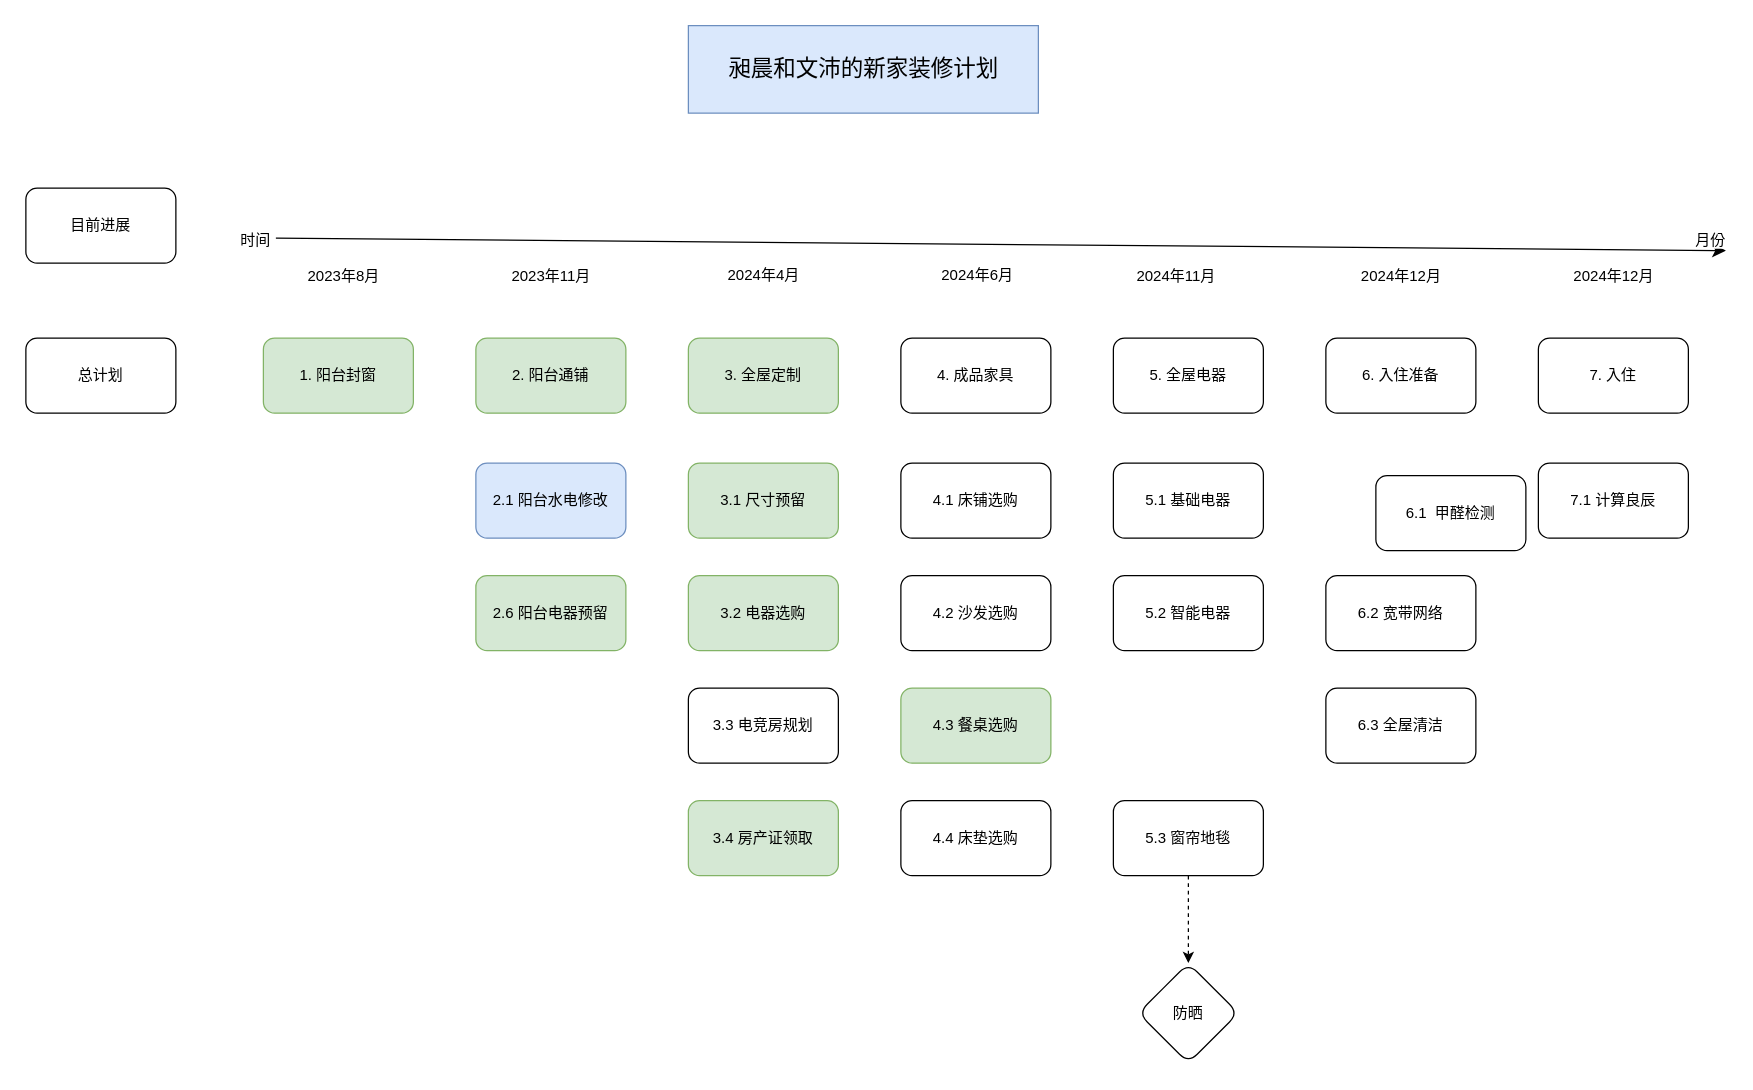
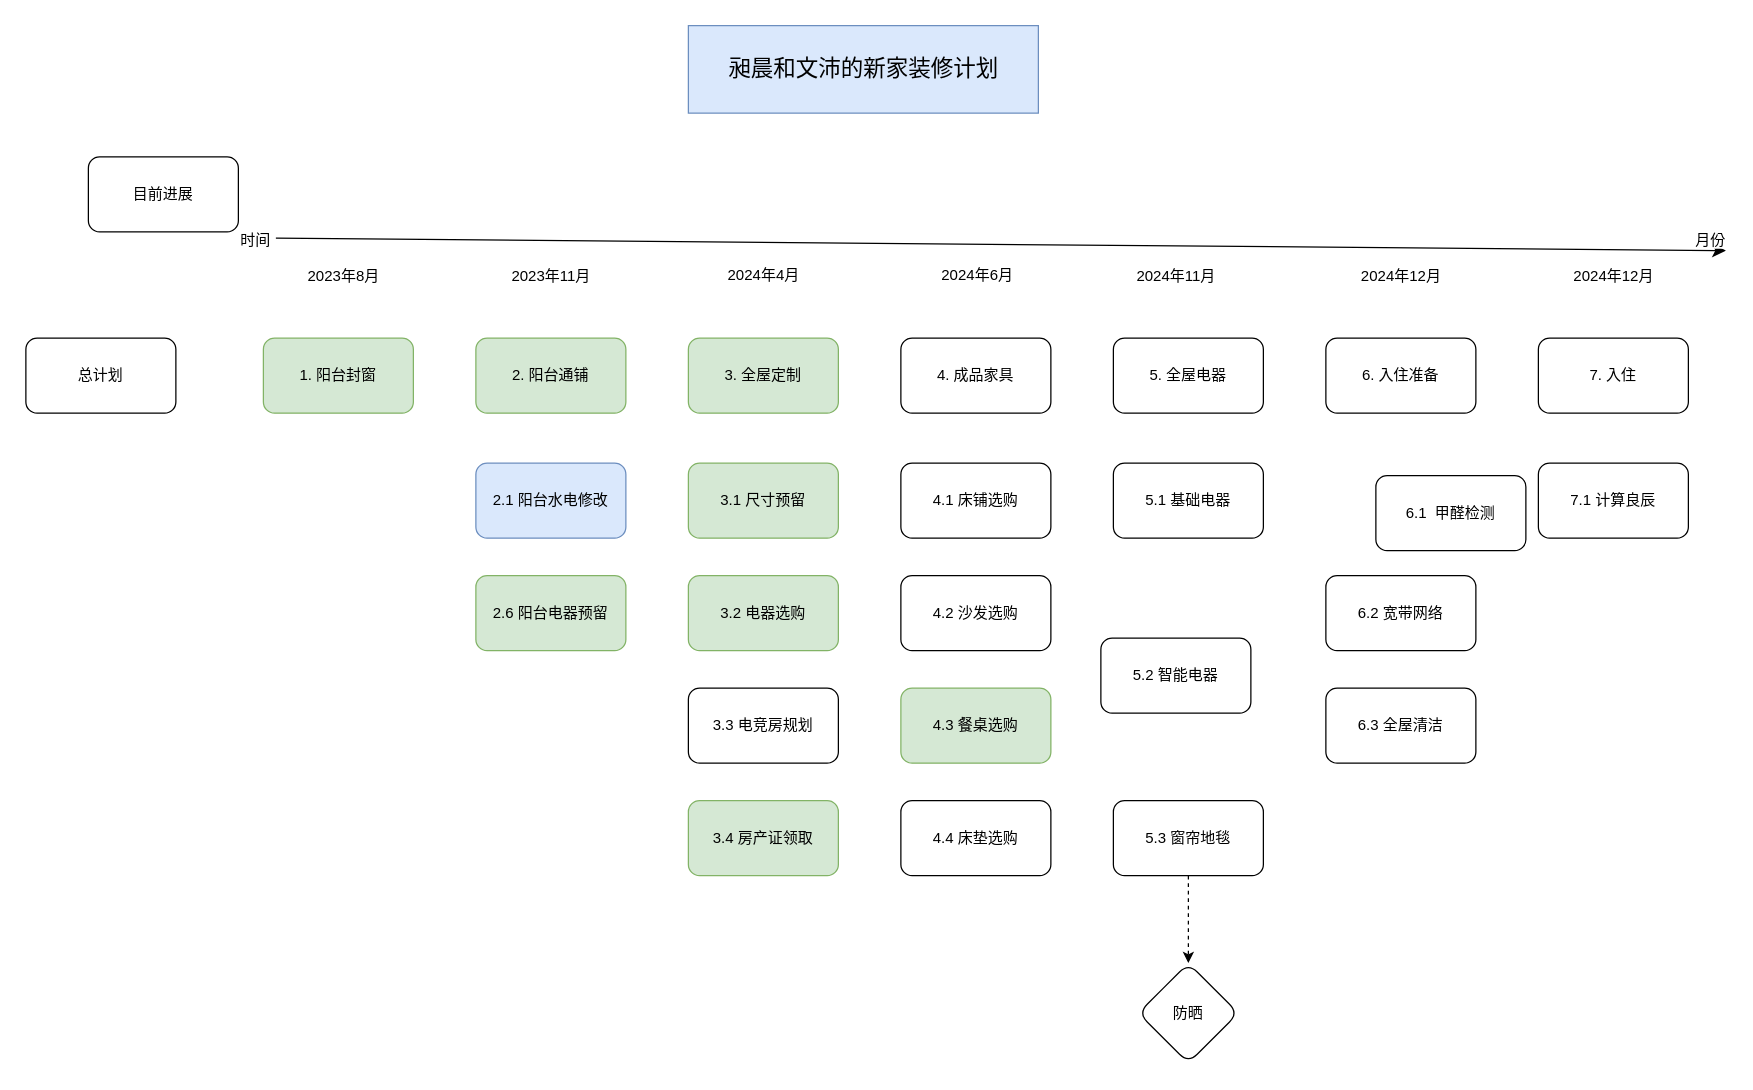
  <mxCell id="0" />
  <mxCell id="1" parent="0" />
  <mxCell id="2" value="&lt;font style=&quot;font-size: 18px;&quot;&gt;昶晨和文沛的新家装修计划&lt;/font&gt;" style="text;html=1;align=center;verticalAlign=middle;resizable=0;points=[];autosize=1;strokeColor=#6c8ebf;fillColor=#dae8fc;spacingLeft=20;spacingBottom=20;spacingRight=20;spacingTop=20;fontFamily=Georgia;" parent="1" vertex="1"><mxGeometry x="550" y="20" width="280" height="70" as="geometry" /></mxCell>
- <mxCell id="3" value="目前进展" style="rounded=1;whiteSpace=wrap;html=1;" parent="1" vertex="1"><mxGeometry x="20" y="150" width="120" height="60" as="geometry" /></mxCell>
+ <mxCell id="3" value="目前进展" style="rounded=1;whiteSpace=wrap;html=1;" parent="1" vertex="1"><mxGeometry x="70" y="125" width="120" height="60" as="geometry" /></mxCell>
  <mxCell id="4" value="总计划" style="rounded=1;whiteSpace=wrap;html=1;" parent="1" vertex="1"><mxGeometry x="20" y="270" width="120" height="60" as="geometry" /></mxCell>
  <mxCell id="5" value="1. 阳台封窗" style="rounded=1;whiteSpace=wrap;html=1;fillColor=#d5e8d4;strokeColor=#82b366;" parent="1" vertex="1"><mxGeometry x="210" y="270" width="120" height="60" as="geometry" /></mxCell>
  <mxCell id="6" value="2. 阳台通铺" style="rounded=1;whiteSpace=wrap;html=1;fillColor=#d5e8d4;strokeColor=#82b366;" parent="1" vertex="1"><mxGeometry x="380" y="270" width="120" height="60" as="geometry" /></mxCell>
  <mxCell id="7" value="3. 全屋定制" style="rounded=1;whiteSpace=wrap;html=1;fillColor=#d5e8d4;strokeColor=#82b366;" parent="1" vertex="1"><mxGeometry x="550" y="270" width="120" height="60" as="geometry" /></mxCell>
  <mxCell id="8" value="4. 成品家具" style="rounded=1;whiteSpace=wrap;html=1;" parent="1" vertex="1"><mxGeometry x="720" y="270" width="120" height="60" as="geometry" /></mxCell>
  <mxCell id="9" value="5. 全屋电器" style="rounded=1;whiteSpace=wrap;html=1;" parent="1" vertex="1"><mxGeometry x="890" y="270" width="120" height="60" as="geometry" /></mxCell>
  <mxCell id="10" value="6. 入住准备" style="rounded=1;whiteSpace=wrap;html=1;" parent="1" vertex="1"><mxGeometry x="1060" y="270" width="120" height="60" as="geometry" /></mxCell>
  <mxCell id="11" value="2.1 阳台水电修改" style="rounded=1;whiteSpace=wrap;html=1;fillColor=#dae8fc;strokeColor=#6c8ebf;" parent="1" vertex="1"><mxGeometry x="380" y="370" width="120" height="60" as="geometry" /></mxCell>
  <mxCell id="12" value="2.6 阳台电器预留" style="rounded=1;whiteSpace=wrap;html=1;fillColor=#d5e8d4;strokeColor=#82b366;" parent="1" vertex="1"><mxGeometry x="380" y="460" width="120" height="60" as="geometry" /></mxCell>
  <mxCell id="13" value="4.1 床铺选购" style="rounded=1;whiteSpace=wrap;html=1;" parent="1" vertex="1"><mxGeometry x="720" y="370" width="120" height="60" as="geometry" /></mxCell>
  <mxCell id="14" value="3.1 尺寸预留" style="rounded=1;whiteSpace=wrap;html=1;fillColor=#d5e8d4;strokeColor=#82b366;" parent="1" vertex="1"><mxGeometry x="550" y="370" width="120" height="60" as="geometry" /></mxCell>
  <mxCell id="15" value="3.2 电器选购" style="rounded=1;whiteSpace=wrap;html=1;fillColor=#d5e8d4;strokeColor=#82b366;" parent="1" vertex="1"><mxGeometry x="550" y="460" width="120" height="60" as="geometry" /></mxCell>
  <mxCell id="16" value="4.2 沙发选购" style="rounded=1;whiteSpace=wrap;html=1;" parent="1" vertex="1"><mxGeometry x="720" y="460" width="120" height="60" as="geometry" /></mxCell>
  <mxCell id="17" value="4.3 餐桌选购" style="rounded=1;whiteSpace=wrap;html=1;fillColor=#d5e8d4;strokeColor=#82b366;" parent="1" vertex="1"><mxGeometry x="720" y="550" width="120" height="60" as="geometry" /></mxCell>
  <mxCell id="18" value="3.3 电竞房规划" style="rounded=1;whiteSpace=wrap;html=1;" parent="1" vertex="1"><mxGeometry x="550" y="550" width="120" height="60" as="geometry" /></mxCell>
  <mxCell id="19" value="5.1 基础电器" style="rounded=1;whiteSpace=wrap;html=1;" parent="1" vertex="1"><mxGeometry x="890" y="370" width="120" height="60" as="geometry" /></mxCell>
- <mxCell id="20" value="5.2 智能电器" style="rounded=1;whiteSpace=wrap;html=1;" parent="1" vertex="1"><mxGeometry x="890" y="460" width="120" height="60" as="geometry" /></mxCell>
+ <mxCell id="20" value="5.2 智能电器" style="rounded=1;whiteSpace=wrap;html=1;" parent="1" vertex="1"><mxGeometry x="880" y="510" width="120" height="60" as="geometry" /></mxCell>
  <mxCell id="21" value="" style="endArrow=classic;html=1;rounded=0;fontSize=12;startSize=8;endSize=8;curved=1;" parent="1" edge="1"><mxGeometry relative="1" as="geometry"><mxPoint x="220" y="190" as="sourcePoint" /><mxPoint x="1380" y="200" as="targetPoint" /></mxGeometry></mxCell>
  <mxCell id="22" value="2024年4月" style="edgeLabel;resizable=1;html=1;fontSize=12;;align=center;verticalAlign=middle;movable=1;rotatable=1;deletable=1;editable=1;locked=0;connectable=1;" parent="21" connectable="0" vertex="1"><mxGeometry relative="1" as="geometry"><mxPoint x="-190" y="25" as="offset" /></mxGeometry></mxCell>
  <mxCell id="23" value="时间" style="edgeLabel;resizable=0;html=1;fontSize=12;;align=left;verticalAlign=bottom;" parent="21" connectable="0" vertex="1"><mxGeometry x="-1" relative="1" as="geometry"><mxPoint x="-30" y="10" as="offset" /></mxGeometry></mxCell>
  <mxCell id="24" value="月份" style="edgeLabel;resizable=0;html=1;fontSize=12;;align=right;verticalAlign=bottom;" parent="21" connectable="0" vertex="1"><mxGeometry x="1" relative="1" as="geometry" /></mxCell>
  <mxCell id="25" value="2023年8月" style="edgeLabel;html=1;align=center;verticalAlign=middle;resizable=0;points=[];fontSize=12;" parent="21" vertex="1" connectable="0"><mxGeometry x="-0.913" y="6" relative="1" as="geometry"><mxPoint x="3" y="36" as="offset" /></mxGeometry></mxCell>
  <mxCell id="26" value="2024年6月" style="edgeLabel;html=1;align=center;verticalAlign=middle;resizable=0;points=[];fontSize=12;" parent="21" vertex="1" connectable="0"><mxGeometry x="0.108" y="5" relative="1" as="geometry"><mxPoint x="-83" y="29" as="offset" /></mxGeometry></mxCell>
  <mxCell id="27" value="2024年11月" style="edgeLabel;html=1;align=center;verticalAlign=middle;resizable=0;points=[];fontSize=12;" parent="21" vertex="1" connectable="0"><mxGeometry x="0.481" y="3" relative="1" as="geometry"><mxPoint x="-139" y="26" as="offset" /></mxGeometry></mxCell>
  <mxCell id="28" value="2023年11月" style="edgeLabel;html=1;align=center;verticalAlign=middle;resizable=0;points=[];fontSize=12;" parent="21" vertex="1" connectable="0"><mxGeometry x="-0.913" y="6" relative="1" as="geometry"><mxPoint x="169" y="36" as="offset" /></mxGeometry></mxCell>
  <mxCell id="29" value="2024年12月" style="edgeLabel;html=1;align=center;verticalAlign=middle;resizable=0;points=[];fontSize=12;" parent="21" vertex="1" connectable="0"><mxGeometry x="0.481" y="3" relative="1" as="geometry"><mxPoint x="41" y="26" as="offset" /></mxGeometry></mxCell>
  <mxCell id="30" value="2024年12月" style="edgeLabel;html=1;align=center;verticalAlign=middle;resizable=0;points=[];fontSize=12;" parent="21" vertex="1" connectable="0"><mxGeometry x="0.481" y="3" relative="1" as="geometry"><mxPoint x="211" y="26" as="offset" /></mxGeometry></mxCell>
  <mxCell id="31" value="7. 入住" style="rounded=1;whiteSpace=wrap;html=1;" parent="1" vertex="1"><mxGeometry x="1230" y="270" width="120" height="60" as="geometry" /></mxCell>
  <mxCell id="32" value="6.1&amp;nbsp; 甲醛检测" style="rounded=1;whiteSpace=wrap;html=1;" parent="1" vertex="1"><mxGeometry x="1100" y="380" width="120" height="60" as="geometry" /></mxCell>
  <mxCell id="33" value="3.4 房产证领取" style="rounded=1;whiteSpace=wrap;html=1;fillColor=#d5e8d4;strokeColor=#82b366;" parent="1" vertex="1"><mxGeometry x="550" y="640" width="120" height="60" as="geometry" /></mxCell>
  <mxCell id="34" value="4.4 床垫选购" style="rounded=1;whiteSpace=wrap;html=1;" parent="1" vertex="1"><mxGeometry x="720" y="640" width="120" height="60" as="geometry" /></mxCell>
  <mxCell id="35" value="" style="edgeStyle=orthogonalEdgeStyle;rounded=0;orthogonalLoop=1;jettySize=auto;html=1;dashed=1;" edge="1" parent="1" source="36" target="37"><mxGeometry relative="1" as="geometry" /></mxCell>
  <mxCell id="36" value="5.3 窗帘地毯" style="rounded=1;whiteSpace=wrap;html=1;" vertex="1" parent="1"><mxGeometry x="890" y="640" width="120" height="60" as="geometry" /></mxCell>
  <mxCell id="37" value="防晒" style="rhombus;whiteSpace=wrap;html=1;rounded=1;" vertex="1" parent="1"><mxGeometry x="910" y="770" width="80" height="80" as="geometry" /></mxCell>
  <mxCell id="38" value="6.2 宽带网络" style="rounded=1;whiteSpace=wrap;html=1;" vertex="1" parent="1"><mxGeometry x="1060" y="460" width="120" height="60" as="geometry" /></mxCell>
  <mxCell id="39" value="7.1 计算良辰" style="rounded=1;whiteSpace=wrap;html=1;" vertex="1" parent="1"><mxGeometry x="1230" y="370" width="120" height="60" as="geometry" /></mxCell>
  <mxCell id="40" value="6.3 全屋清洁" style="rounded=1;whiteSpace=wrap;html=1;" vertex="1" parent="1"><mxGeometry x="1060" y="550" width="120" height="60" as="geometry" /></mxCell>
